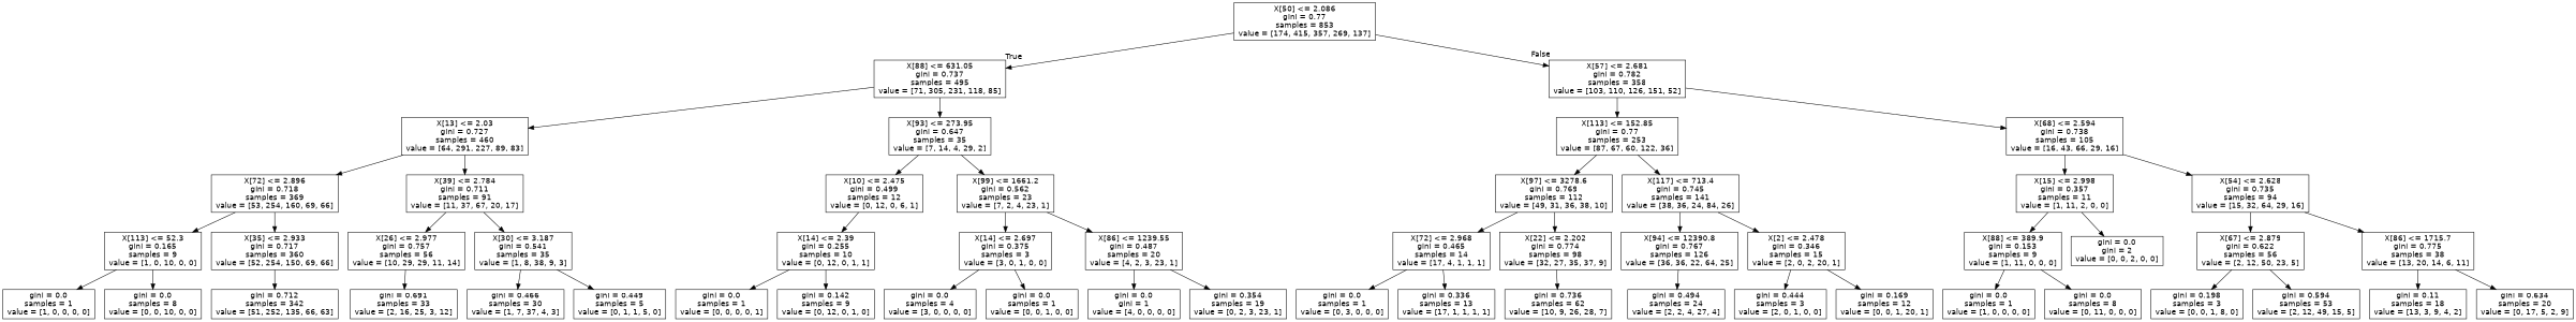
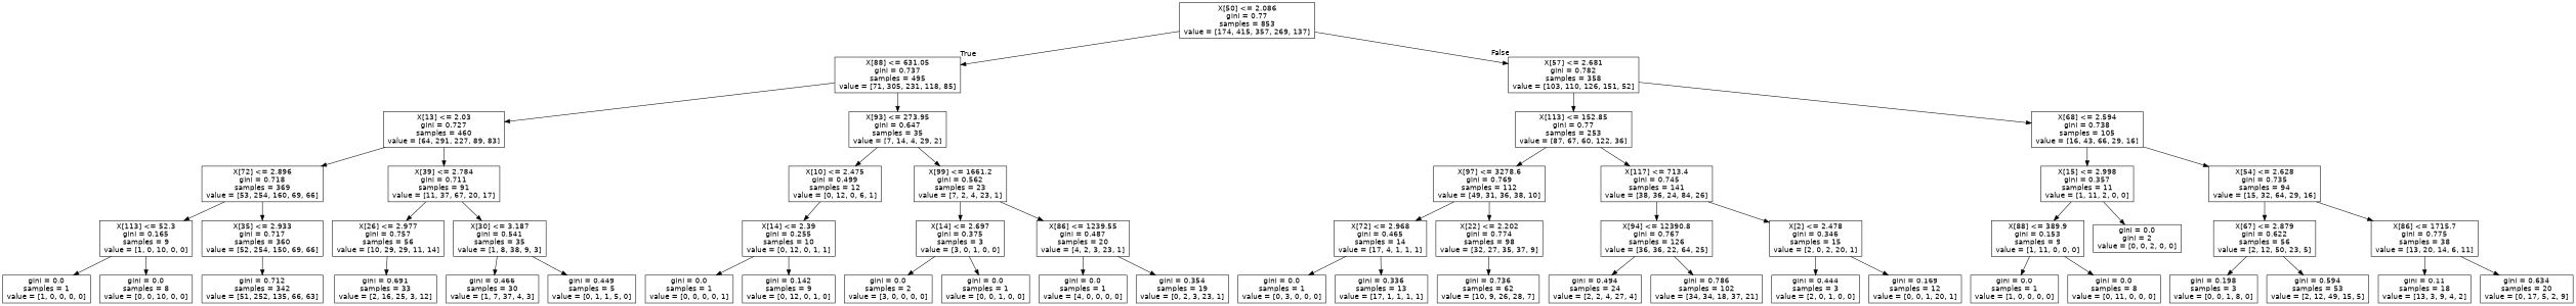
  digraph {
    fontname="DejaVu Sans"
    node [fontname="DejaVu Sans" shape=box]
    edge [fontname="DejaVu Sans"]
    n1 [label="X[50] <= 2.086\ngini = 0.77\nsamples = 853\nvalue = [174, 415, 357, 269, 137]"]
    n2 [label="X[88] <= 631.05\ngini = 0.737\nsamples = 495\nvalue = [71, 305, 231, 118, 85]"]
    n3 [label="X[57] <= 2.681\ngini = 0.782\nsamples = 358\nvalue = [103, 110, 126, 151, 52]"]
    n4 [label="X[13] <= 2.03\ngini = 0.727\nsamples = 460\nvalue = [64, 291, 227, 89, 83]"]
    n5 [label="X[93] <= 273.95\ngini = 0.647\nsamples = 35\nvalue = [7, 14, 4, 29, 2]"]
    n6 [label="X[113] <= 152.85\ngini = 0.77\nsamples = 253\nvalue = [87, 67, 60, 122, 36]"]
    n7 [label="X[68] <= 2.594\ngini = 0.738\nsamples = 105\nvalue = [16, 43, 66, 29, 16]"]
    n8 [label="X[72] <= 2.896\ngini = 0.718\nsamples = 369\nvalue = [53, 254, 160, 69, 66]"]
    n9 [label="X[39] <= 2.784\ngini = 0.711\nsamples = 91\nvalue = [11, 37, 67, 20, 17]"]
    n10 [label="X[10] <= 2.475\ngini = 0.499\nsamples = 12\nvalue = [0, 12, 0, 6, 1]"]
    n11 [label="X[99] <= 1661.2\ngini = 0.562\nsamples = 23\nvalue = [7, 2, 4, 23, 1]"]
    n12 [label="X[113] <= 52.3\ngini = 0.165\nsamples = 9\nvalue = [1, 0, 10, 0, 0]"]
    n13 [label="X[35] <= 2.933\ngini = 0.717\nsamples = 360\nvalue = [52, 254, 150, 69, 66]"]
    n14 [label="X[26] <= 2.977\ngini = 0.757\nsamples = 56\nvalue = [10, 29, 29, 11, 14]"]
    n15 [label="X[30] <= 3.187\ngini = 0.541\nsamples = 35\nvalue = [1, 8, 38, 9, 3]"]
    n16 [label="gini = 0.0\nsamples = 1\nvalue = [1, 0, 0, 0, 0]"]
    n17 [label="gini = 0.0\nsamples = 8\nvalue = [0, 0, 10, 0, 0]"]
    n18 [label="gini = 0.712\nsamples = 342\nvalue = [51, 252, 135, 66, 63]"]
    n19 [label="gini = 0.691\nsamples = 33\nvalue = [2, 16, 25, 3, 12]"]
    n20 [label="gini = 0.466\nsamples = 30\nvalue = [1, 7, 37, 4, 3]"]
    n21 [label="gini = 0.449\nsamples = 5\nvalue = [0, 1, 1, 5, 0]"]
    n22 [label="X[14] <= 2.39\ngini = 0.255\nsamples = 10\nvalue = [0, 12, 0, 1, 1]"]
    n23 [label="X[14] <= 2.697\ngini = 0.375\nsamples = 3\nvalue = [3, 0, 1, 0, 0]"]
    n24 [label="X[86] <= 1239.55\ngini = 0.487\nsamples = 20\nvalue = [4, 2, 3, 23, 1]"]
    n25 [label="gini = 0.0\nsamples = 1\nvalue = [0, 0, 0, 0, 1]"]
    n26 [label="gini = 0.142\nsamples = 9\nvalue = [0, 12, 0, 1, 0]"]
-   n27 [label="gini = 0.0\nsamples = 4\nvalue = [3, 0, 0, 0, 0]"]
+   n27 [label="gini = 0.0\nsamples = 2\nvalue = [3, 0, 0, 0, 0]"]
    n28 [label="gini = 0.0\nsamples = 1\nvalue = [0, 0, 1, 0, 0]"]
-   n29 [label="gini = 0.0\ngini = 1\nvalue = [4, 0, 0, 0, 0]"]
+   n29 [label="gini = 0.0\nsamples = 1\nvalue = [4, 0, 0, 0, 0]"]
    n30 [label="gini = 0.354\nsamples = 19\nvalue = [0, 2, 3, 23, 1]"]
    n31 [label="X[97] <= 3278.6\ngini = 0.769\nsamples = 112\nvalue = [49, 31, 36, 38, 10]"]
    n32 [label="X[117] <= 713.4\ngini = 0.745\nsamples = 141\nvalue = [38, 36, 24, 84, 26]"]
    n33 [label="X[15] <= 2.998\ngini = 0.357\nsamples = 11\nvalue = [1, 11, 2, 0, 0]"]
    n34 [label="X[54] <= 2.628\ngini = 0.735\nsamples = 94\nvalue = [15, 32, 64, 29, 16]"]
    n35 [label="X[72] <= 2.968\ngini = 0.465\nsamples = 14\nvalue = [17, 4, 1, 1, 1]"]
    n36 [label="X[22] <= 2.202\ngini = 0.774\nsamples = 98\nvalue = [32, 27, 35, 37, 9]"]
    n37 [label="X[94] <= 12390.8\ngini = 0.767\nsamples = 126\nvalue = [36, 36, 22, 64, 25]"]
    n38 [label="X[2] <= 2.478\ngini = 0.346\nsamples = 15\nvalue = [2, 0, 2, 20, 1]"]
    n39 [label="gini = 0.0\nsamples = 1\nvalue = [0, 3, 0, 0, 0]"]
    n40 [label="gini = 0.336\nsamples = 13\nvalue = [17, 1, 1, 1, 1]"]
    n41 [label="gini = 0.736\nsamples = 62\nvalue = [10, 9, 26, 28, 7]"]
    n42 [label="gini = 0.494\nsamples = 24\nvalue = [2, 2, 4, 27, 4]"]
+   n43 [label="gini = 0.786\nsamples = 102\nvalue = [34, 34, 18, 37, 21]"]
    n44 [label="gini = 0.444\nsamples = 3\nvalue = [2, 0, 1, 0, 0]"]
    n45 [label="gini = 0.169\nsamples = 12\nvalue = [0, 0, 1, 20, 1]"]
    n46 [label="X[88] <= 389.9\ngini = 0.153\nsamples = 9\nvalue = [1, 11, 0, 0, 0]"]
    n47 [label="gini = 0.0\ngini = 2\nvalue = [0, 0, 2, 0, 0]"]
    n48 [label="X[67] <= 2.879\ngini = 0.622\nsamples = 56\nvalue = [2, 12, 50, 23, 5]"]
    n49 [label="X[86] <= 1715.7\ngini = 0.775\nsamples = 38\nvalue = [13, 20, 14, 6, 11]"]
    n50 [label="gini = 0.0\nsamples = 1\nvalue = [1, 0, 0, 0, 0]"]
    n51 [label="gini = 0.0\nsamples = 8\nvalue = [0, 11, 0, 0, 0]"]
    n52 [label="gini = 0.198\nsamples = 3\nvalue = [0, 0, 1, 8, 0]"]
    n53 [label="gini = 0.594\nsamples = 53\nvalue = [2, 12, 49, 15, 5]"]
    n54 [label="gini = 0.11\nsamples = 18\nvalue = [13, 3, 9, 4, 2]"]
    n55 [label="gini = 0.634\nsamples = 20\nvalue = [0, 17, 5, 2, 9]"]
    n1 -> n2 [headlabel=True labelangle=45 labeldistance=2.5]
    n1 -> n3 [headlabel=False labelangle=-45 labeldistance=2.5]
    n2 -> n4
    n2 -> n5
    n3 -> n6
    n3 -> n7
    n4 -> n8
    n4 -> n9
    n5 -> n10
    n5 -> n11
    n6 -> n31
    n6 -> n32
    n7 -> n33
    n7 -> n34
    n8 -> n12
    n8 -> n13
    n9 -> n14
    n9 -> n15
    n10 -> n22
    n11 -> n23
    n11 -> n24
    n12 -> n16
    n12 -> n17
    n13 -> n18
    n14 -> n19
    n15 -> n20
    n15 -> n21
    n22 -> n25
    n22 -> n26
    n23 -> n27
    n23 -> n28
    n24 -> n29
    n24 -> n30
    n31 -> n35
    n31 -> n36
    n32 -> n37
    n32 -> n38
    n33 -> n46
    n33 -> n47
    n34 -> n48
    n34 -> n49
    n35 -> n39
    n35 -> n40
    n36 -> n41
    n37 -> n42
+   n37 -> n43
    n38 -> n44
    n38 -> n45
    n46 -> n50
    n46 -> n51
    n48 -> n52
    n48 -> n53
    n49 -> n54
    n49 -> n55
  }
